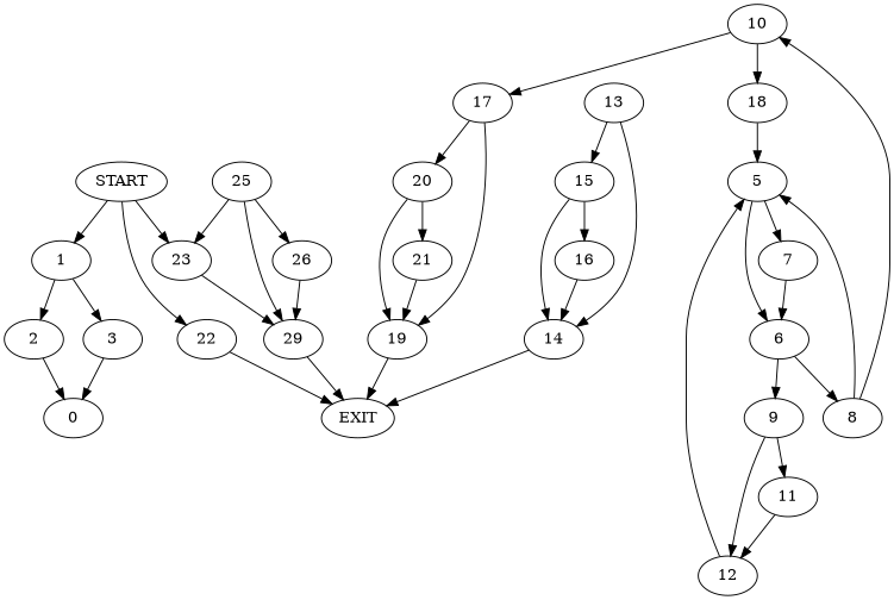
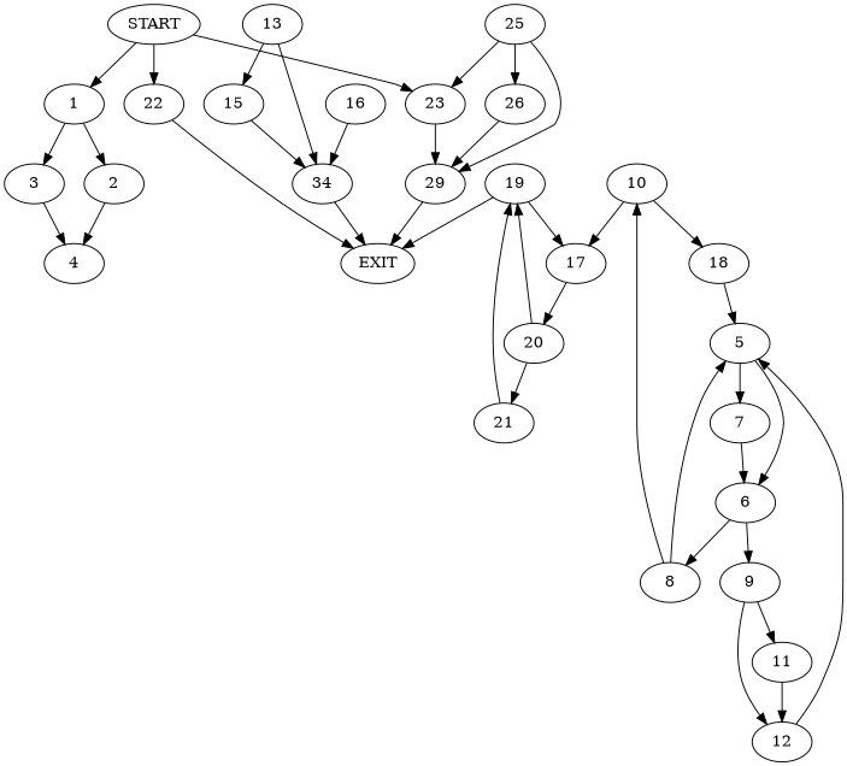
  digraph {
    n1 [label=START]
    1
    22
    23
    2
    3
    13
-   14
+   14 [label=34]
    15
    n10 [label=EXIT]
    n11 [label=29]
-   4 [label=0]
+   4
    5
    6
    7
    8
    9
    10
    11
    12
    17
    18
    19
    20
    16
    21
    25
    26
    n1 -> 1
    n1 -> 22
    n1 -> 23
    1 -> 2
    1 -> 3
    22 -> n10
    23 -> n11
    2 -> 4
    3 -> 4
    13 -> 14
    13 -> 15
    14 -> n10
    15 -> 14
-   15 -> 16
    n11 -> n10
    5 -> 6
    5 -> 7
    6 -> 8
    6 -> 9
    7 -> 6
    8 -> 5
    8 -> 10
    9 -> 11
    9 -> 12
    10 -> 17
    10 -> 18
    11 -> 12
    12 -> 5
-   17 -> 19
+   19 -> 17
    17 -> 20
    18 -> 5
    19 -> n10
    20 -> 19
    20 -> 21
    16 -> 14
    21 -> 19
    25 -> 23
    25 -> n11
    25 -> 26
    26 -> n11
  }
